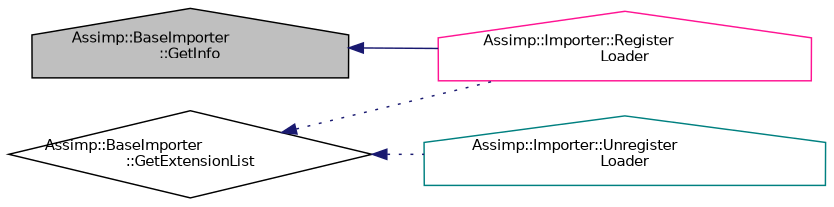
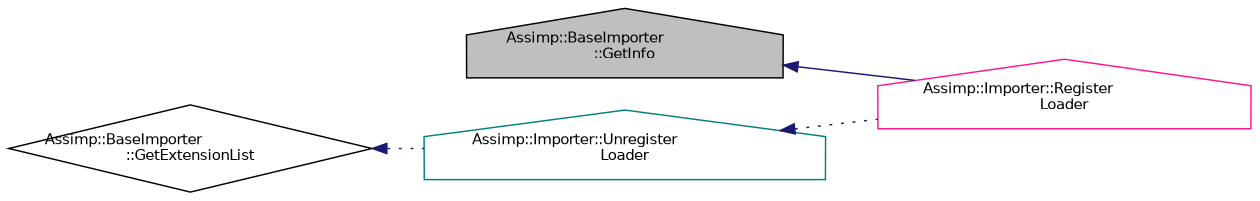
  digraph {
    rankdir=LR
    node [color=black fillcolor=white fontname=Helvetica fontsize=10 shape=house style=filled]
    edge [color=midnightblue dir=back fontname=Helvetica fontsize=10 labelfontname=Helvetica labelfontsize=10 style=dotted]
    n1 [fillcolor=grey75 fontcolor=black height=0.2 label="Assimp::BaseImporter\l::GetInfo" width=0.4]
    n2 [color=deeppink height=0.2 label="Assimp::Importer::Register\lLoader" width=0.4]
    n3 [height=0.2 label="Assimp::BaseImporter\l::GetExtensionList" shape=diamond width=0.4]
    n4 [color=teal height=0.2 label="Assimp::Importer::Unregister\lLoader" width=0.4]
    n1 -> n2 [style=solid]
-   n3 -> n2
+   n4 -> n2
    n3 -> n4
  }
